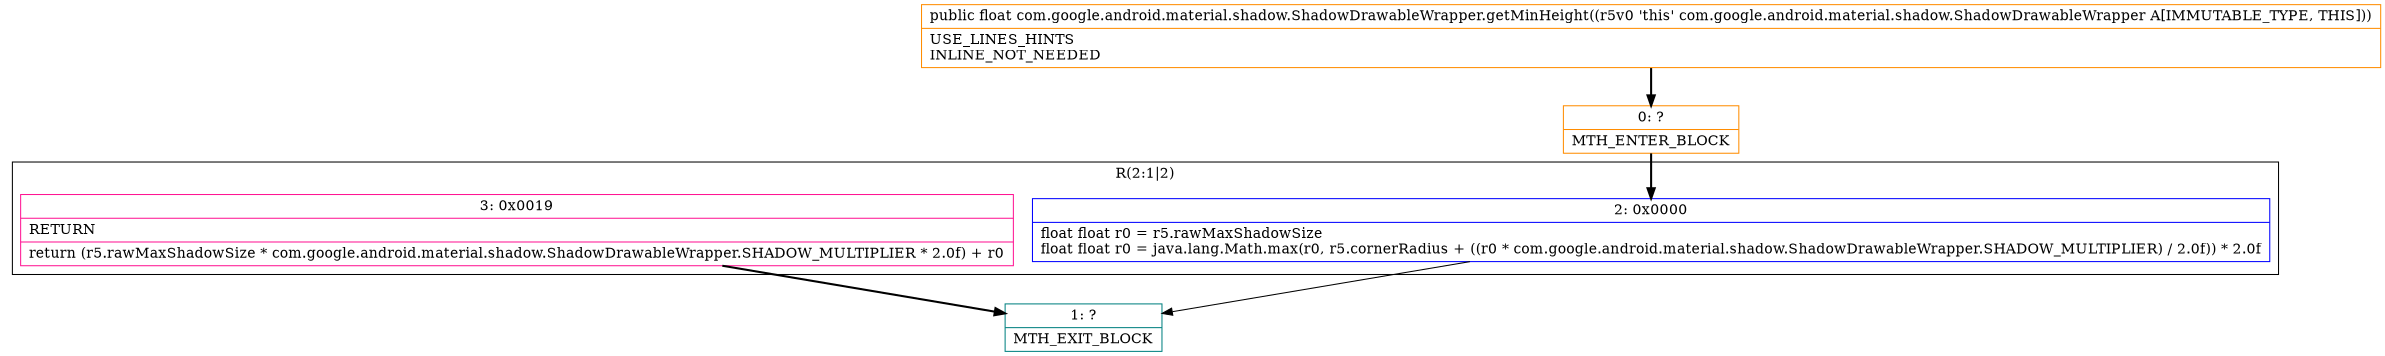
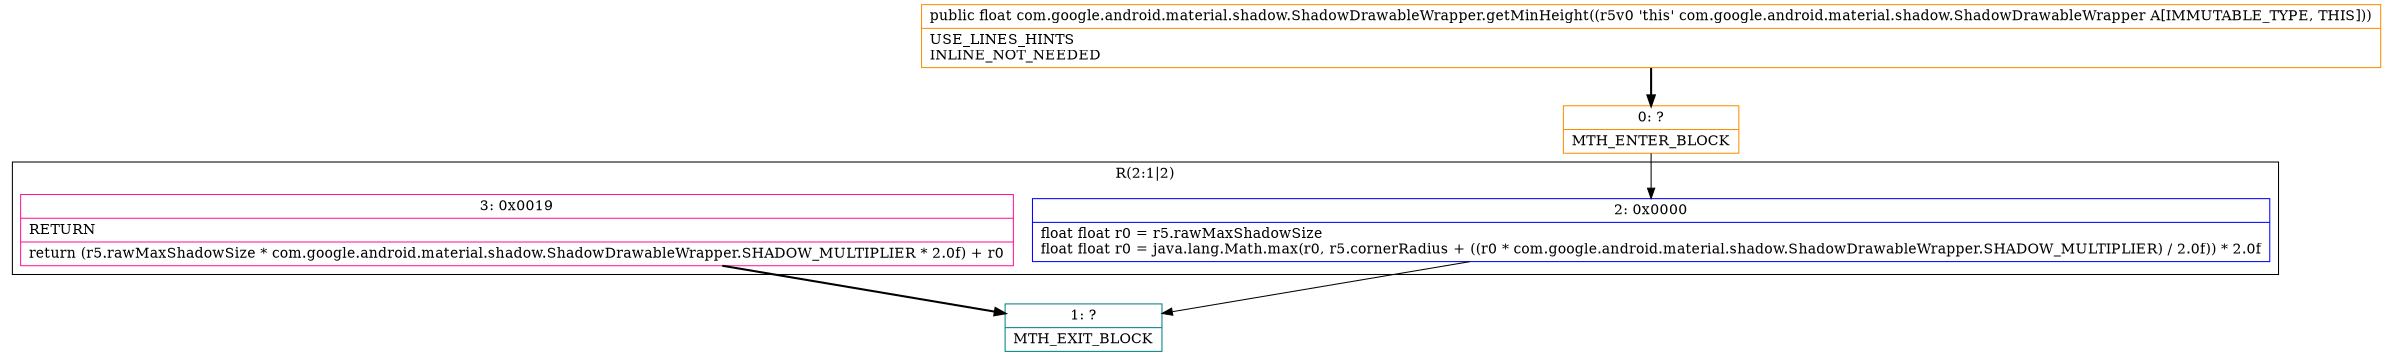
  digraph {
    node [color=darkorange shape=record]
    edge [style=solid]
    n1 [color=blue label="{2\:\ 0x0000|float float r0 = r5.rawMaxShadowSize\lfloat float r0 = java.lang.Math.max(r0, r5.cornerRadius + ((r0 * com.google.android.material.shadow.ShadowDrawableWrapper.SHADOW_MULTIPLIER) \/ 2.0f)) * 2.0f\l}"]
    n2 [color=deeppink label="{3\:\ 0x0019|RETURN\l|return (r5.rawMaxShadowSize * com.google.android.material.shadow.ShadowDrawableWrapper.SHADOW_MULTIPLIER * 2.0f) + r0\l}"]
    n3 [color=teal label="{1\:\ ?|MTH_EXIT_BLOCK\l}"]
    n4 [label="{0\:\ ?|MTH_ENTER_BLOCK\l}"]
    n5 [label="{public float com.google.android.material.shadow.ShadowDrawableWrapper.getMinHeight((r5v0 'this' com.google.android.material.shadow.ShadowDrawableWrapper A[IMMUTABLE_TYPE, THIS]))  | USE_LINES_HINTS\lINLINE_NOT_NEEDED\l}"]
    subgraph cluster_1 {
      label="R(2:1|2)"
      n1
      n2
    }
    n1 -> n3
    n2 -> n3 [style=bold]
-   n4 -> n1 [style=bold]
+   n4 -> n1
    n5 -> n4 [style=bold]
  }
